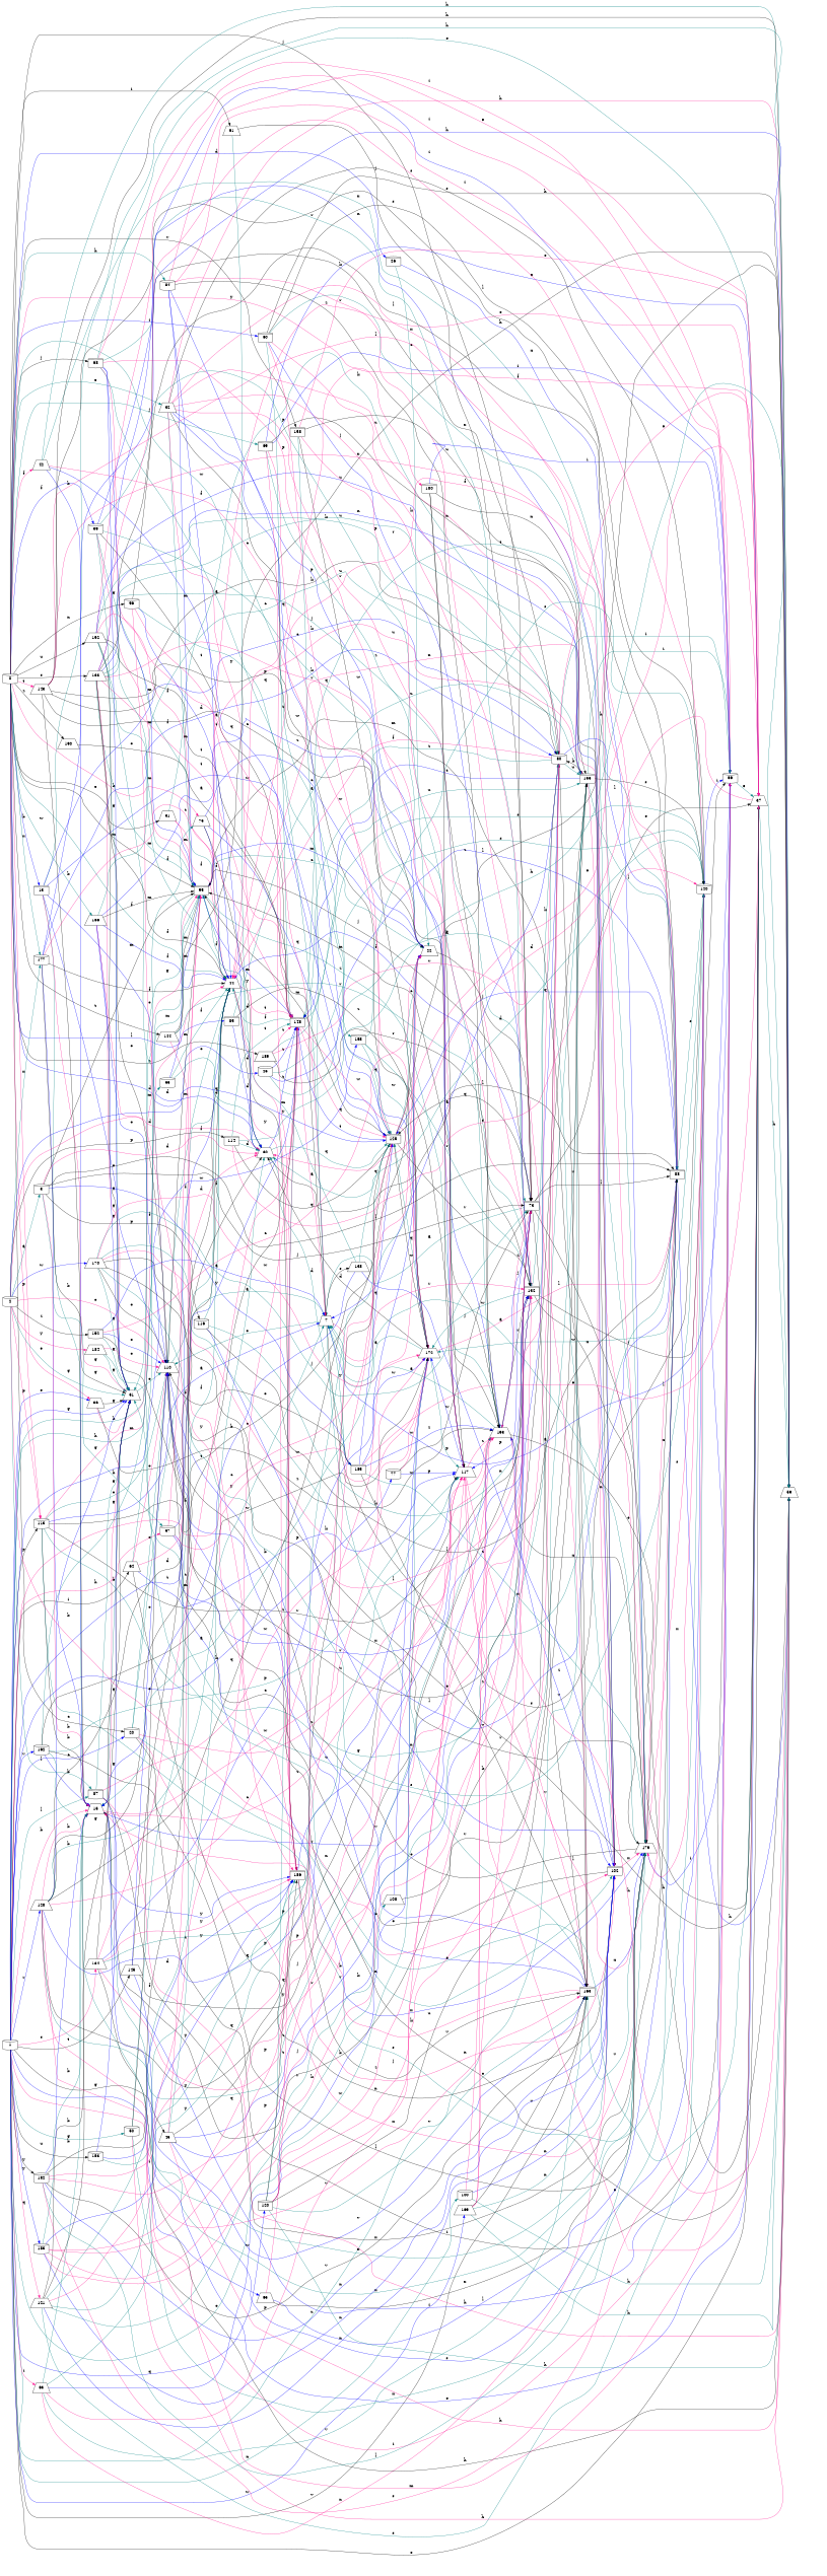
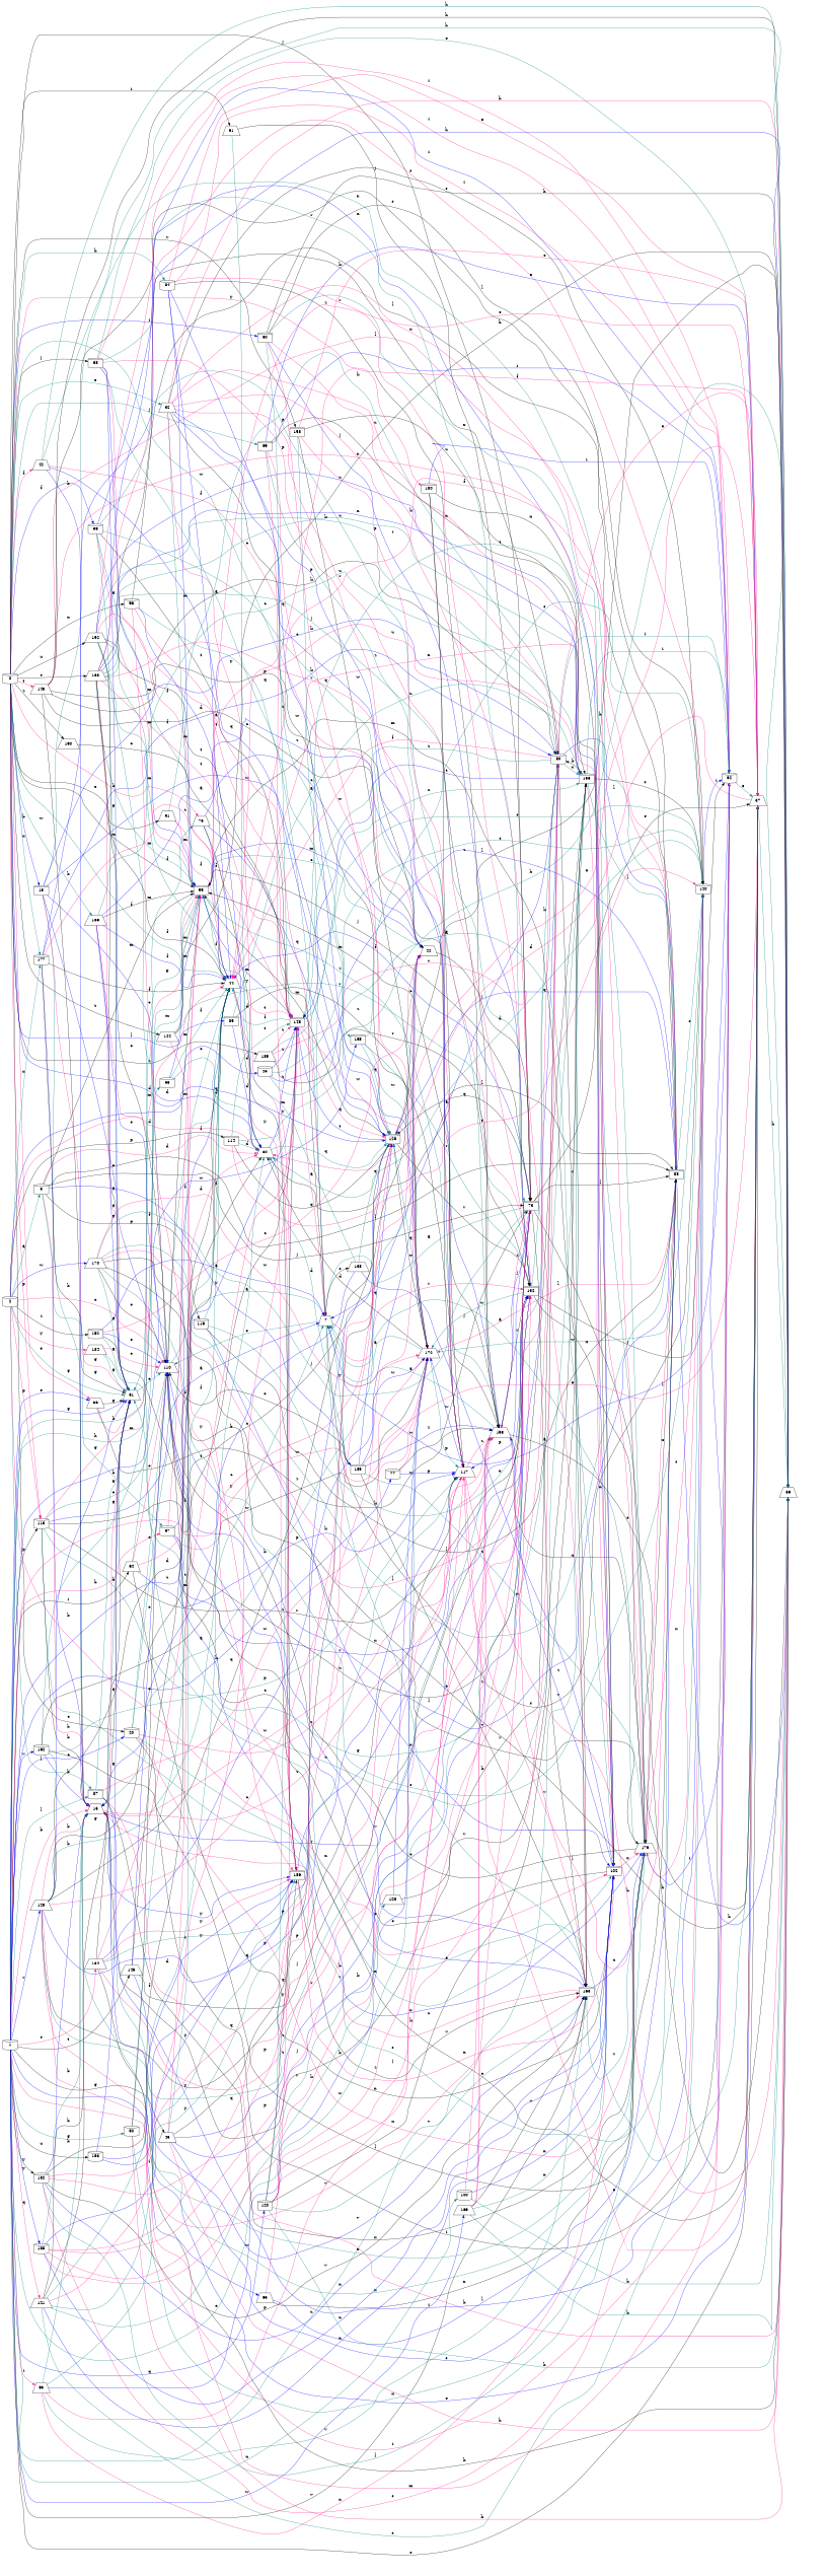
  strict digraph {
    rankdir=LR
    node [shape=cylinder]
    edge [color=teal]
    0
    13
    20
    25
-   26
    31 [shape=trapezium]
    32 [shape=trapezium]
    36 [shape=trapezium]
    39
    42 [shape=trapezium]
    44 [shape=trapezium]
    54
    60
    61 [shape=trapezium]
    68
    69
    73
    75 [shape=trapezium]
    85
    95
    96
    113
    133 [shape=trapezium]
    143 [shape=trapezium]
    144 [shape=trapezium]
    152 [shape=trapezium]
    158
    166 [shape=trapezium]
    168
    177
    180
    189 [shape=trapezium]
    190 [shape=trapezium]
    15 [shape=trapezium]
    51 [shape=trapezium]
    30 [shape=trapezium]
    110 [shape=trapezium]
    59 [shape=trapezium]
    80
    172 [shape=trapezium]
-   66
+   66 [label=62]
    102
    179 [shape=trapezium]
    193 [shape=trapezium]
    148
    88
    140
    22 [shape=trapezium]
    155
    132
    186
    117 [shape=trapezium]
    125
    37 [shape=trapezium]
    7 [shape=trapezium]
    163
    1
    45 [shape=trapezium]
    50
    55
    57
    63 [shape=trapezium]
    64 [shape=trapezium]
    65 [shape=trapezium]
    77
    87
    100
    108 [shape=trapezium]
    120
    121 [shape=trapezium]
    128 [shape=trapezium]
    134 [shape=trapezium]
    145 [shape=trapezium]
    153
    162
    169 [shape=trapezium]
    182
    183
    2
    3
    114
    170 [shape=trapezium]
    184 [shape=trapezium]
    192
    116
    185
    138 [shape=trapezium]
    0 -> 13 [color=blue label=b]
    0 -> 20 [color=black label=c]
    0 -> 25 [color=blue label=d]
-   0 -> 26 [color=blue label=d]
    0 -> 31 [color=black label=e]
    0 -> 32 [label=e]
    0 -> 36 [color=deeppink label=e]
    0 -> 39 [color=blue label=f]
    0 -> 42 [color=deeppink label=f]
    0 -> 44 [label=f]
    0 -> 54 [label=h]
    0 -> 60 [color=blue label=i]
    0 -> 61 [color=black label=i]
    0 -> 68 [color=black label=j]
    0 -> 69 [label=j]
    0 -> 73 [color=black label=j]
    0 -> 75 [color=deeppink label=k]
    0 -> 85 [color=blue label=l]
    0 -> 95 [color=black label=m]
    0 -> 96 [color=black label=n]
    0 -> 113 [color=deeppink label=p]
    0 -> 133 [color=black label=s]
    0 -> 143 [color=deeppink label=t]
    0 -> 144 [color=black label=t]
    0 -> 152 [color=black label=u]
    0 -> 158 [color=black label=v]
    0 -> 166 [label=w]
    0 -> 168 [label=w]
    0 -> 177 [label=x]
    0 -> 180 [color=deeppink label=y]
    0 -> 189 [color=black label=z]
    0 -> 190 [color=black label=z]
    13 -> 15 [label=b]
    13 -> 51 [color=deeppink label=g]
    13 -> 30 [color=blue label=d]
    13 -> 110 [color=blue label=o]
    13 -> 59 [label=h]
    13 -> 80 [color=blue label=k]
    13 -> 172 [color=blue label=w]
    20 -> 44 [label=f]
    20 -> 110 [label=o]
    20 -> 66 [color=black label=i]
    20 -> 102 [label=n]
    20 -> 179 [color=deeppink label=x]
    20 -> 193 [color=deeppink label=z]
    25 -> 102 [label=n]
    25 -> 148 [color=blue label=t]
    25 -> 88 [color=blue label=l]
    25 -> 140 [label=s]
-   26 -> 179 [color=blue label=x]
-   26 -> 22 [label=c]
    31 -> 44 [color=deeppink label=f]
    31 -> 95 [color=deeppink label=m]
    31 -> 80 [label=k]
    32 -> 73 [color=deeppink label=j]
    32 -> 95 [label=m]
    32 -> 59 [color=deeppink label=h]
    32 -> 172 [color=black label=w]
    32 -> 179 [color=deeppink label=x]
    32 -> 140 [color=black label=s]
    32 -> 22 [color=blue label=c]
    32 -> 155 [color=deeppink label=u]
    32 -> 132 [color=deeppink label=r]
    32 -> 186 [color=deeppink label=y]
    32 -> 117 [color=blue label=p]
    36 -> 95 [color=deeppink label=m]
    36 -> 51 [color=black label=g]
    36 -> 193 [color=black label=z]
    39 -> 44 [label=f]
    39 -> 95 [color=deeppink label=m]
    39 -> 51 [label=g]
    39 -> 102 [color=blue label=n]
    39 -> 148 [color=black label=t]
    39 -> 22 [label=c]
    39 -> 117 [label=p]
    42 -> 15 [color=blue label=b]
    42 -> 59 [label=h]
    42 -> 179 [label=x]
    42 -> 22 [color=deeppink label=c]
    42 -> 125 [color=blue label=q]
    44 -> 30 [color=black label=d]
    44 -> 110 [label=o]
    44 -> 102 [color=deeppink label=n]
    44 -> 148 [color=deeppink label=t]
    44 -> 186 [color=deeppink label=y]
    54 -> 44 [color=blue label=f]
    54 -> 95 [color=blue label=m]
    54 -> 66 [color=deeppink label=i]
    54 -> 193 [color=black label=z]
    54 -> 132 [color=deeppink label=r]
    54 -> 125 [color=blue label=q]
    54 -> 37 [color=deeppink label=e]
    60 -> 59 [color=black label=h]
    60 -> 80 [color=deeppink label=k]
    60 -> 179 [label=x]
    60 -> 148 [label=t]
    60 -> 88 [color=black label=l]
    60 -> 132 [color=blue label=r]
    60 -> 125 [color=deeppink label=q]
    61 -> 73 [color=black label=j]
    61 -> 30 [label=d]
    68 -> 44 [color=deeppink label=f]
    68 -> 95 [color=blue label=m]
    68 -> 51 [color=blue label=g]
    68 -> 66 [color=deeppink label=i]
    68 -> 132 [label=r]
    68 -> 117 [color=deeppink label=p]
    68 -> 37 [label=e]
    68 -> 7 [label=a]
    69 -> 172 [color=deeppink label=w]
    69 -> 66 [color=blue label=i]
    69 -> 102 [color=black label=n]
    69 -> 193 [label=z]
    69 -> 186 [color=deeppink label=y]
    69 -> 37 [color=blue label=e]
    73 -> 44 [color=blue label=f]
    73 -> 59 [color=black label=h]
    73 -> 193 [color=deeppink label=z]
    73 -> 88 [color=black label=l]
    73 -> 117 [color=blue label=p]
    73 -> 125 [color=black label=q]
    73 -> 37 [color=black label=e]
    73 -> 7 [label=a]
    73 -> 163 [color=black label=v]
    75 -> 44 [color=blue label=f]
    75 -> 22 [color=blue label=c]
    75 -> 186 [color=black label=y]
    75 -> 125 [color=blue label=q]
    85 -> 30 [color=blue label=d]
    85 -> 193 [color=black label=z]
    85 -> 155 [label=u]
    95 -> 44 [label=f]
    95 -> 73 [color=black label=j]
    95 -> 51 [label=g]
    95 -> 193 [label=z]
    95 -> 22 [label=c]
    95 -> 155 [color=deeppink label=u]
    95 -> 37 [color=deeppink label=e]
    96 -> 30 [color=blue label=d]
    96 -> 110 [color=deeppink label=o]
    96 -> 80 [color=black label=k]
    96 -> 148 [color=deeppink label=t]
    96 -> 125 [label=q]
    113 -> 44 [color=deeppink label=f]
    113 -> 15 [color=black label=b]
    113 -> 110 [label=o]
    113 -> 140 [label=s]
    113 -> 22 [color=black label=c]
    113 -> 155 [label=u]
    113 -> 132 [color=black label=r]
    113 -> 7 [color=blue label=a]
    133 -> 44 [color=black label=f]
    133 -> 73 [label=j]
    133 -> 95 [label=m]
    133 -> 51 [color=deeppink label=g]
    133 -> 110 [color=black label=o]
    133 -> 66 [color=blue label=i]
    133 -> 102 [color=blue label=n]
    133 -> 148 [color=deeppink label=t]
    133 -> 88 [color=black label=l]
    133 -> 140 [color=deeppink label=s]
    133 -> 155 [label=u]
    133 -> 132 [color=deeppink label=r]
    143 -> 15 [color=black label=b]
    143 -> 59 [color=black label=h]
    143 -> 80 [color=black label=k]
    143 -> 179 [color=deeppink label=x]
    143 -> 88 [color=deeppink label=l]
    143 -> 140 [color=black label=s]
    143 -> 22 [color=black label=c]
    143 -> 117 [color=black label=p]
    144 -> 95 [color=black label=m]
    144 -> 59 [color=black label=h]
    144 -> 132 [label=r]
    144 -> 186 [color=deeppink label=y]
    152 -> 44 [label=f]
    152 -> 95 [label=m]
    152 -> 51 [color=black label=g]
    152 -> 110 [label=o]
    152 -> 80 [label=k]
    152 -> 66 [color=deeppink label=i]
    152 -> 148 [color=black label=t]
    152 -> 155 [color=blue label=u]
    152 -> 7 [color=deeppink label=a]
    158 -> 172 [color=black label=w]
    158 -> 155 [color=black label=u]
    158 -> 117 [color=deeppink label=p]
    158 -> 37 [color=deeppink label=e]
    158 -> 7 [label=a]
    166 -> 44 [color=blue label=f]
    166 -> 95 [color=black label=m]
    166 -> 51 [color=blue label=g]
    166 -> 110 [color=blue label=o]
    166 -> 193 [color=blue label=z]
    166 -> 155 [label=u]
    166 -> 186 [color=deeppink label=y]
    168 -> 172 [label=w]
    168 -> 140 [label=s]
    168 -> 132 [label=r]
    168 -> 125 [label=q]
    177 -> 44 [color=black label=f]
    177 -> 15 [color=blue label=b]
    177 -> 51 [color=black label=g]
    177 -> 59 [color=blue label=h]
    177 -> 80 [color=blue label=k]
    177 -> 148 [color=deeppink label=t]
    180 -> 66 [color=blue label=i]
    180 -> 102 [color=black label=n]
    180 -> 193 [color=black label=z]
    180 -> 117 [color=black label=p]
    189 -> 148 [color=deeppink label=t]
    189 -> 155 [label=u]
    189 -> 132 [color=black label=r]
    189 -> 163 [color=deeppink label=v]
    190 -> 7 [color=black label=a]
    15 -> 51 [color=deeppink label=g]
    15 -> 172 [color=deeppink label=w]
    15 -> 179 [label=x]
    15 -> 193 [color=deeppink label=z]
    15 -> 132 [color=blue label=r]
    15 -> 186 [color=blue label=y]
    15 -> 37 [color=blue label=e]
    51 -> 15 [label=b]
    51 -> 110 [label=o]
    30 -> 148 [color=blue label=t]
    30 -> 88 [color=black label=l]
    30 -> 125 [label=q]
    110 -> 95 [color=black label=m]
    110 -> 88 [color=blue label=l]
    110 -> 7 [label=a]
    110 -> 163 [color=blue label=v]
    80 -> 44 [color=deeppink label=f]
    80 -> 66 [label=i]
    80 -> 148 [label=t]
    80 -> 88 [color=blue label=l]
    80 -> 155 [label=u]
    80 -> 37 [color=deeppink label=e]
    80 -> 7 [color=blue label=a]
    80 -> 163 [color=black label=v]
    172 -> 30 [color=black label=d]
    172 -> 88 [color=deeppink label=l]
    172 -> 117 [label=p]
    172 -> 125 [label=q]
    172 -> 7 [label=a]
    66 -> 37 [label=e]
    66 -> 7 [color=blue label=a]
    102 -> 110 [color=black label=o]
    102 -> 179 [color=deeppink label=x]
    102 -> 193 [color=blue label=z]
    179 -> 110 [color=black label=o]
    179 -> 66 [color=blue label=i]
    179 -> 88 [color=deeppink label=l]
    179 -> 140 [color=deeppink label=s]
    179 -> 7 [label=a]
    179 -> 163 [label=v]
    193 -> 73 [color=blue label=j]
    193 -> 95 [color=black label=m]
    193 -> 179 [color=black label=x]
    193 -> 132 [color=black label=r]
    193 -> 37 [color=black label=e]
    193 -> 7 [label=a]
    193 -> 163 [color=deeppink label=v]
    148 -> 44 [label=f]
    148 -> 95 [color=blue label=m]
    148 -> 172 [color=deeppink label=w]
    148 -> 140 [label=s]
    148 -> 125 [color=deeppink label=q]
    148 -> 7 [color=deeppink label=a]
    88 -> 44 [color=deeppink label=f]
    88 -> 59 [color=blue label=h]
    88 -> 179 [color=black label=x]
    88 -> 148 [label=t]
    88 -> 140 [label=s]
    88 -> 125 [color=blue label=q]
    140 -> 30 [label=d]
    140 -> 172 [label=w]
    140 -> 66 [color=blue label=i]
    140 -> 179 [color=deeppink label=x]
    22 -> 73 [color=black label=j]
    22 -> 95 [color=blue label=m]
    22 -> 15 [label=b]
    155 -> 15 [color=black label=b]
    155 -> 51 [label=g]
    155 -> 80 [color=black label=k]
    155 -> 66 [label=i]
    155 -> 102 [color=deeppink label=n]
    155 -> 148 [color=blue label=t]
    155 -> 88 [label=l]
    155 -> 140 [color=black label=s]
    132 -> 80 [label=k]
    132 -> 172 [label=w]
    132 -> 66 [color=black label=i]
    132 -> 179 [color=black label=x]
    186 -> 73 [color=blue label=j]
    186 -> 102 [color=deeppink label=n]
    186 -> 163 [color=black label=v]
    117 -> 59 [color=deeppink label=h]
    117 -> 172 [color=blue label=w]
    117 -> 193 [color=deeppink label=z]
    117 -> 88 [color=deeppink label=l]
    117 -> 37 [color=deeppink label=e]
    125 -> 95 [color=black label=m]
    125 -> 59 [color=black label=h]
    125 -> 172 [color=black label=w]
    125 -> 148 [color=blue label=t]
    125 -> 22 [label=c]
    125 -> 132 [color=black label=r]
    125 -> 37 [color=deeppink label=e]
    37 -> 44 [color=deeppink label=f]
    37 -> 30 [color=deeppink label=d]
    37 -> 110 [color=black label=o]
    37 -> 59 [label=h]
    7 -> 110 [label=o]
    7 -> 140 [color=black label=s]
    7 -> 132 [color=deeppink label=r]
    7 -> 163 [label=v]
    7 -> 185 [label=y]
    7 -> 138 [color=black label=s]
    163 -> 95 [color=black label=m]
    163 -> 15 [color=deeppink label=b]
    163 -> 110 [color=blue label=o]
    163 -> 179 [color=blue label=x]
    1 -> 20 [color=blue label=c]
    1 -> 36 [color=blue label=e]
    1 -> 75 [label=k]
    1 -> 113 [color=black label=p]
    1 -> 168 [color=blue label=w]
    1 -> 15 [color=deeppink label=b]
    1 -> 51 [color=blue label=g]
    1 -> 66 [color=deeppink label=i]
    1 -> 148 [color=blue label=t]
    1 -> 22 [color=deeppink label=c]
    1 -> 155 [label=u]
    1 -> 37 [color=black label=e]
    1 -> 163 [color=black label=v]
    1 -> 45 [color=black label=g]
    1 -> 50 [label=g]
    1 -> 55 [label=h]
    1 -> 57 [color=deeppink label=h]
    1 -> 63 [color=deeppink label=i]
    1 -> 64 [color=black label=i]
    1 -> 65 [color=blue label=i]
    1 -> 77 [color=blue label=k]
    1 -> 87 [label=l]
    1 -> 100 [label=n]
    1 -> 108 [label=o]
    1 -> 120 [color=blue label=q]
    1 -> 121 [color=deeppink label=q]
    1 -> 128 [color=blue label=r]
    1 -> 134 [color=deeppink label=s]
    1 -> 145 [color=black label=t]
    1 -> 153 [color=black label=u]
    1 -> 162 [color=blue label=v]
    1 -> 169 [color=blue label=w]
    1 -> 182 [color=black label=y]
    1 -> 183 [color=blue label=y]
    45 -> 44 [label=f]
    45 -> 95 [color=deeppink label=m]
    45 -> 59 [color=deeppink label=h]
    45 -> 80 [color=blue label=k]
    45 -> 140 [color=blue label=s]
    45 -> 132 [color=blue label=r]
    45 -> 125 [color=black label=q]
    50 -> 44 [label=f]
    50 -> 110 [color=black label=o]
    50 -> 59 [color=deeppink label=h]
    50 -> 179 [label=x]
    55 -> 44 [label=f]
    55 -> 95 [color=blue label=m]
    55 -> 30 [label=d]
    57 -> 44 [color=blue label=f]
    57 -> 95 [color=deeppink label=m]
    57 -> 172 [color=deeppink label=w]
    57 -> 179 [color=blue label=x]
    57 -> 132 [color=blue label=r]
    63 -> 15 [label=b]
    63 -> 172 [color=blue label=w]
    63 -> 102 [color=deeppink label=n]
    63 -> 186 [label=y]
    63 -> 117 [color=deeppink label=p]
    63 -> 163 [label=v]
    64 -> 95 [label=m]
    64 -> 30 [color=deeppink label=d]
    64 -> 110 [color=deeppink label=o]
    64 -> 102 [color=black label=n]
    64 -> 117 [color=blue label=p]
    65 -> 179 [color=black label=x]
    65 -> 148 [color=deeppink label=t]
    65 -> 88 [color=blue label=l]
    77 -> 73 [color=black label=j]
    77 -> 172 [color=deeppink label=w]
    77 -> 117 [color=blue label=p]
    87 -> 51 [label=g]
    87 -> 59 [color=deeppink label=h]
    87 -> 172 [color=deeppink label=w]
    87 -> 66 [color=blue label=i]
    87 -> 179 [color=black label=x]
    100 -> 59 [label=h]
    100 -> 102 [color=blue label=n]
    100 -> 193 [color=deeppink label=z]
    108 -> 80 [color=black label=k]
    108 -> 172 [color=blue label=w]
    120 -> 73 [color=deeppink label=j]
    120 -> 59 [label=h]
    120 -> 80 [color=deeppink label=k]
    120 -> 172 [label=w]
    120 -> 193 [color=deeppink label=z]
    120 -> 148 [label=t]
    120 -> 155 [color=black label=u]
    120 -> 186 [color=black label=y]
    120 -> 163 [label=v]
    121 -> 15 [color=black label=b]
    121 -> 51 [color=black label=g]
    121 -> 30 [label=d]
    121 -> 102 [color=blue label=n]
    121 -> 148 [color=deeppink label=t]
    121 -> 140 [label=s]
    121 -> 132 [label=r]
    121 -> 186 [label=y]
    128 -> 73 [color=black label=j]
    128 -> 15 [color=deeppink label=b]
    128 -> 51 [color=blue label=g]
    128 -> 30 [color=black label=d]
    128 -> 66 [color=deeppink label=m]
    128 -> 193 [label=z]
    128 -> 148 [color=black label=t]
    128 -> 22 [color=deeppink label=c]
    128 -> 117 [color=blue label=p]
    128 -> 125 [color=black label=q]
    128 -> 7 [label=a]
    128 -> 163 [color=deeppink label=v]
    134 -> 51 [color=black label=g]
    134 -> 59 [color=black label=h]
    134 -> 148 [color=deeppink label=t]
    134 -> 22 [color=blue label=c]
    134 -> 132 [color=deeppink label=r]
    134 -> 186 [color=deeppink label=y]
    134 -> 117 [label=p]
    145 -> 44 [color=black label=f]
    145 -> 110 [color=blue label=o]
    145 -> 117 [color=black label=p]
    145 -> 163 [color=blue label=v]
    153 -> 51 [color=blue label=g]
    153 -> 186 [color=blue label=y]
-   153 -> 125 [label=q]
+   153 -> 125 [color=blue label=q]
    162 -> 95 [label=m]
    162 -> 15 [color=blue label=b]
    162 -> 172 [color=black label=w]
    162 -> 179 [label=x]
    162 -> 88 [color=black label=l]
    162 -> 117 [label=p]
    169 -> 59 [label=h]
    169 -> 102 [label=n]
    169 -> 193 [color=deeppink label=z]
    169 -> 132 [color=deeppink label=r]
    169 -> 163 [color=black label=v]
    182 -> 44 [color=black label=f]
    182 -> 15 [color=blue label=b]
    182 -> 102 [color=blue label=n]
    182 -> 88 [label=l]
    182 -> 140 [color=deeppink label=s]
    182 -> 117 [color=deeppink label=p]
    182 -> 125 [color=deeppink label=q]
    182 -> 163 [color=black label=v]
    183 -> 73 [color=deeppink label=j]
    183 -> 15 [label=b]
    183 -> 80 [color=deeppink label=k]
    183 -> 102 [color=blue label=n]
    183 -> 186 [color=blue label=y]
    183 -> 117 [color=deeppink label=p]
    183 -> 125 [color=deeppink label=q]
    2 -> 113 [color=deeppink label=p]
    2 -> 177 [label=x]
    2 -> 51 [label=g]
    2 -> 30 [color=deeppink label=d]
    2 -> 110 [color=deeppink label=o]
    2 -> 102 [color=deeppink label=n]
    2 -> 125 [color=blue label=q]
    2 -> 87 [label=l]
    2 -> 3 [label=a]
    2 -> 114 [color=black label=p]
    2 -> 170 [color=blue label=w]
    2 -> 184 [color=deeppink label=y]
    2 -> 192 [color=black label=z]
    3 -> 73 [color=black label=j]
    3 -> 95 [color=black label=m]
    3 -> 15 [color=deeppink label=b]
    3 -> 30 [color=deeppink label=d]
    3 -> 88 [color=black label=l]
    3 -> 57 [label=h]
    3 -> 116 [color=black label=p]
    3 -> 185 [color=blue label=y]
    114 -> 30 [label=d]
    114 -> 59 [label=h]
    114 -> 148 [label=t]
    114 -> 140 [color=deeppink label=s]
    114 -> 125 [color=black label=q]
    170 -> 73 [label=j]
    170 -> 51 [label=g]
    170 -> 110 [color=black label=o]
    170 -> 80 [color=deeppink label=k]
    170 -> 172 [color=deeppink label=w]
    170 -> 179 [color=black label=x]
    170 -> 88 [label=l]
    170 -> 140 [label=s]
    170 -> 37 [color=black label=e]
    184 -> 51 [label=g]
    184 -> 110 [color=deeppink label=o]
    184 -> 37 [label=e]
    192 -> 51 [label=g]
    192 -> 110 [color=blue label=o]
    192 -> 22 [color=deeppink label=c]
    192 -> 155 [color=black label=u]
    192 -> 7 [color=blue label=a]
    116 -> 44 [label=f]
    116 -> 80 [label=k]
    116 -> 102 [color=blue label=n]
    116 -> 88 [color=black label=l]
    185 -> 30 [label=d]
    185 -> 110 [color=black label=o]
    185 -> 172 [color=blue label=w]
    185 -> 179 [label=x]
    185 -> 193 [color=blue label=z]
    185 -> 125 [color=blue label=q]
    185 -> 37 [color=deeppink label=e]
    185 -> 163 [color=black label=v]
    138 -> 95 [label=m]
    138 -> 15 [color=blue label=b]
    138 -> 102 [color=blue label=n]
    138 -> 125 [label=q]
  }
